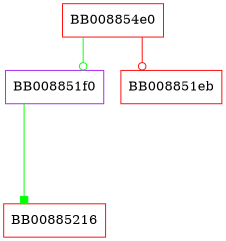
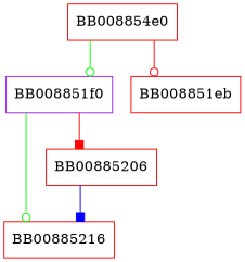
  digraph {
    splines=ortho
    node [color=red shape=box]
    edge [arrowhead=box color=green]
    n1 [label=BB008854e0]
    BB008851f0 [color=purple]
    BB008851eb
    BB00885216
+   BB00885206
    n1 -> BB008851f0 [arrowhead=odot]
    n1 -> BB008851eb [arrowhead=odot color=red]
-   BB008851f0 -> BB00885216
+   BB008851f0 -> BB00885216 [arrowhead=odot]
+   BB008851f0 -> BB00885206 [color=red]
+   BB00885206 -> BB00885216 [color=blue]
  }
